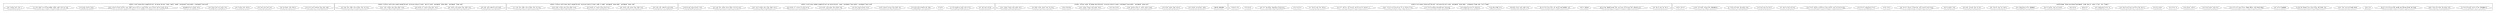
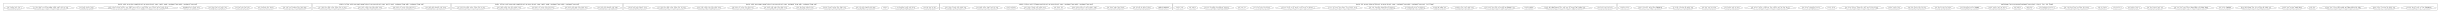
  digraph {
    fontname="JetBrains Mono"
    node [fontname="JetBrains Mono"]
    n1 [label=set_pte_pte_offset_map_pmd_addr]
    n2 [label=pte_present_pte_false]
    n3 [label=set_pfn_pte_pfn_pte]
-   n4 [label=pfn_valid_pfn_false]
    n5 [label=set_page_pfn_to_page_pfn]
    n6 [label=PageReserved_page_true]
    n7 [label=ptep_clear_flush_dirty_vma_addr_pte_true_or_page_test_and_clear_dirty_page_true]
    n8 [label=set_page_dirty_page]
    n9 [label=inc_pte_addr_self_add_PAGE_SIZE_addr_not_eq_end]
    n10 [label=pte_unmap_pte_sub_1]
    n11 [label=set_pmd_pmd_offset_pud_addr]
-   n12 [label=set_next_pmd_addr_end_addr_end]
    n13 [label=pmd_none_or_clear_bad_pmd_true]
    n14 [label=sync_pte_range_vma_pmd_addr_next]
    n15 [label=inc_pmd_set_addr_next_addr_not_eq_end]
    n16 [label=set_pud_pud_offset_pgd_addr]
    n17 [label=set_next_pud_addr_end_addr_end]
    n18 [label=pud_none_or_clear_bad_pud_true]
    n19 [label=sync_pmd_range_vma_pud_addr_next]
    n20 [label=inc_pud_set_addr_next_addr_not_eq_end]
    n21 [label=set_mm_vma_vm_mm]
    n22 [label=is_vm_hugetlb_page_vma_true]
    n23 [label=return]
    n24 [label=set_pgd_pgd_offset_mm_addr]
    n25 [label=flush_cache_range_vma_addr_end]
    n26 [label=lock_mm_page_table_lock]
    n27 [label=set_next_pgd_addr_end_addr_end]
    n28 [label=pgd_none_or_clear_bd_pgd_true]
    n29 [label=sync_pud_range_vma_pgd_addr_next]
    n30 [label=inc_pgd_set_addr_next_addr_not_eq_end]
    n31 [label=unlock_mm_page_table_lock]
    n32 [label=CONFIG_PREEMPT]
    n33 [label=set_chunk_64_multi_1024]
    n34 [label=set_next_addr_add_chunk]
    n35 [label=next_great_end_or_next_small_addr]
    n36 [label=set_next_end]
    n37 [label=sync_page_range_vma_addr_next]
    n38 [label=cond_resched]
    n39 [label=set_addr_next_addr_not_eq_end]
    n40 [label=sync_page_range_vma_addr_end]
    n41 [label=set_file_vma_vm_file]
    n42 [label=flags_MS_INVALIDATE_set_and_vma_vm_flags_VM_LOCKED_set]
    n43 [label=return_EBUSY]
    n44 [label=file_true_and_vma_vm_flags_VM_SHARED_set]
    n45 [label=filemap_sync_vma_addr_end]
    n46 [label=flags_MS_SYNC_set]
    n47 [label=set_mapping_file_f_mapping]
    n48 [label=set_ret_filemap_fdatawrite_mapping]
    n49 [label=file_f_op_true_and_file_f_op_fsync_true]
    n50 [label=set_err_file_f_op_fsync_file_file_f_dentry_1]
    n51 [label=err_true_and_ret_false]
    n52 [label=set_ret_err]
    n53 [label=set_err_filemap_fdatawait_mapping]
    n54 [label=ret_false]
    n55 [label=return_ret]
    n56 [label=current_flags_self_or_PF_SYNCWRITE]
    n57 [label=down_read_current_mm_mmap_sem]
    n58 [label=flags_set_except_MS_ASYNC_MS_INVALIDATE_MS_SYNC]
    n59 [label=goto_out]
    n60 [label=start_set_except_PAGE_MASK]
    n61 [label=flags_MS_ASYNC_set_and_flags_MS_SYNC_set]
    n62 [label=set_error_ENOMEM]
    n63 [label=set_len_len_add_rever_PAGE_MASK_and_PAGE_MASK]
    n64 [label=set_end_start_add_len]
    n65 [label=end_small_start]
    n66 [label=set_error_0]
    n67 [label=end_eq_start]
    n68 [label=set_vma_find_vma_current_mm_start]
    n69 [label=set_unmapped_error_0]
    n70 [label=dead_for]
    n71 [label=vma_false]
    n72 [label=start_small_vma_vm_start]
    n73 [label=set_unmapped_error_ENOMEM]
    n74 [label=set_start_vma_vm_start]
    n75 [label=end_not_great_vma_vm_end]
    n76 [label=start_small_end]
    n77 [label=set_error_msync_interval_vma_start_end_flags]
    n78 [label=error_true]
    n79 [label=set_error_unmapped_error]
    n80 [label=set_error_msync_interval_vma_start_vma_vm_end_flags]
    n81 [label=set_start_vma_vm_end]
    n82 [label=set_vma_vma_vm_next]
    n83 [label=up_read_current_mm_mmap_sem]
    n84 [label=clear_current_flags_PF_SYNCWRITE]
    n85 [label=return_error]
    subgraph cluster_1 {
      label="static void sync_pte_range(struct vm_area_struct *vma, pmd_t *pmd, unsigned long addr, unsigned long end)"
      n1
      n2
      n3
-     n4
      n5
      n6
      n7
      n8
      n9
      n10
    }
    subgraph cluster_2 {
      label="static inline void sync_pmd_range(struct vm_area_struct *vma, pud_t *pud, unsigned long addr, unsigned long end)"
      n11
-     n12
      n13
      n14
      n15
    }
    subgraph cluster_3 {
      label="static inline void sync_pud_range(struct vm_area_struct *vma, pgd_t *pgd, unsigned long addr, unsigned long end)"
      n16
      n17
      n18
      n19
      n20
    }
    subgraph cluster_4 {
      label="static void sync_page_range(struct vm_area_struct *vma, unsigned long addr, unsigned long end)"
      n21
      n22
      n23
      n24
      n25
      n26
      n27
      n28
      n29
      n30
      n31
    }
    subgraph cluster_5 {
      label="static inline void filemap_sync(struct vm_area_struct *vma, unsigned long addr, unsigned long end)"
      n32
      n33
      n34
      n35
      n36
      n37
      n38
      n39
      n40
    }
    subgraph cluster_6 {
      label="static int msync_interval(struct vm_area_struct *vma, unsigned long addr, unsigned long end, int flags)"
      n41
      n42
      n43
      n44
      n45
      n46
      n47
      n48
      n49
      n50
      n51
      n52
      n53
      n54
      n55
    }
    subgraph cluster_7 {
      label="asmlinkage long sys_msync(unsigned long start, size_t len, int flags)"
      n56
      n57
      n58
      n59
      n60
      n61
      n62
      n63
      n64
      n65
      n66
      n67
      n68
      n69
      n70
      n71
      n72
      n73
      n74
      n75
      n76
      n77
      n78
      n79
      n80
      n81
      n82
      n83
      n84
      n85
    }
  }
